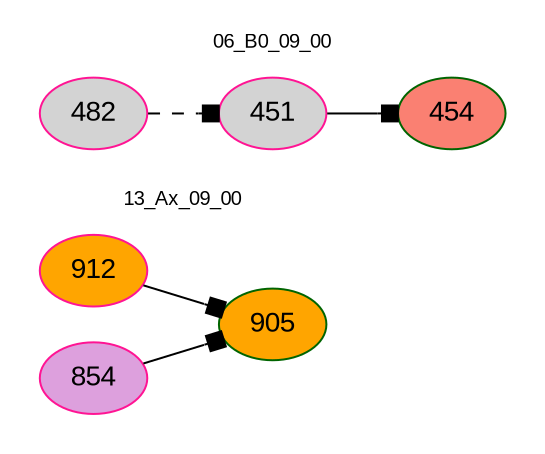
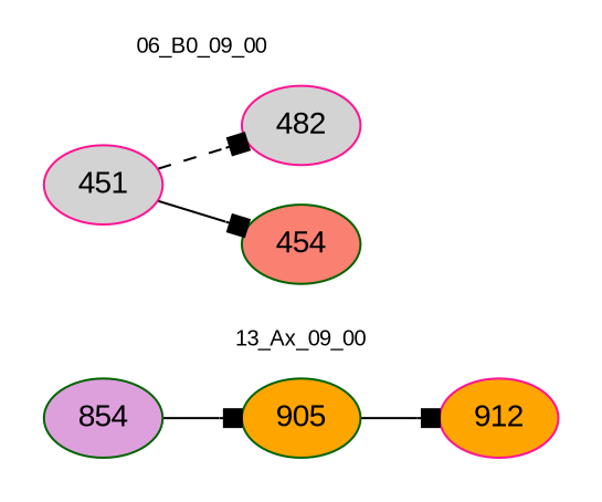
  digraph {
    fontname="Liberation Sans"
    rankdir=LR
    node [color=darkgreen fillcolor=orange fontname="Liberation Sans" style=filled]
    edge [arrowhead=box color=black fontname="Liberation Sans" style=solid]
    n1 [label=905]
    n2 [color=deeppink label=912]
-   n3 [color=deeppink fillcolor=plum label=854]
+   n3 [fillcolor=plum label=854]
    n4 [color=deeppink fillcolor=lightgrey label=451]
    n5 [fillcolor=salmon label=454]
    n6 [color=deeppink fillcolor=lightgrey label=482]
    subgraph cluster_1 {
      color=white
      fontsize=10
      label="13_Ax_09_00"
      n1
      n2
      n3
    }
    subgraph cluster_2 {
      color=white
      fontsize=10
      label="06_B0_09_00"
      n4
      n5
      n6
    }
-   n2 -> n1
+   n1 -> n2
    n3 -> n1
    n4 -> n5
-   n6 -> n4 [style=dashed]
+   n4 -> n6 [style=dashed]
  }
